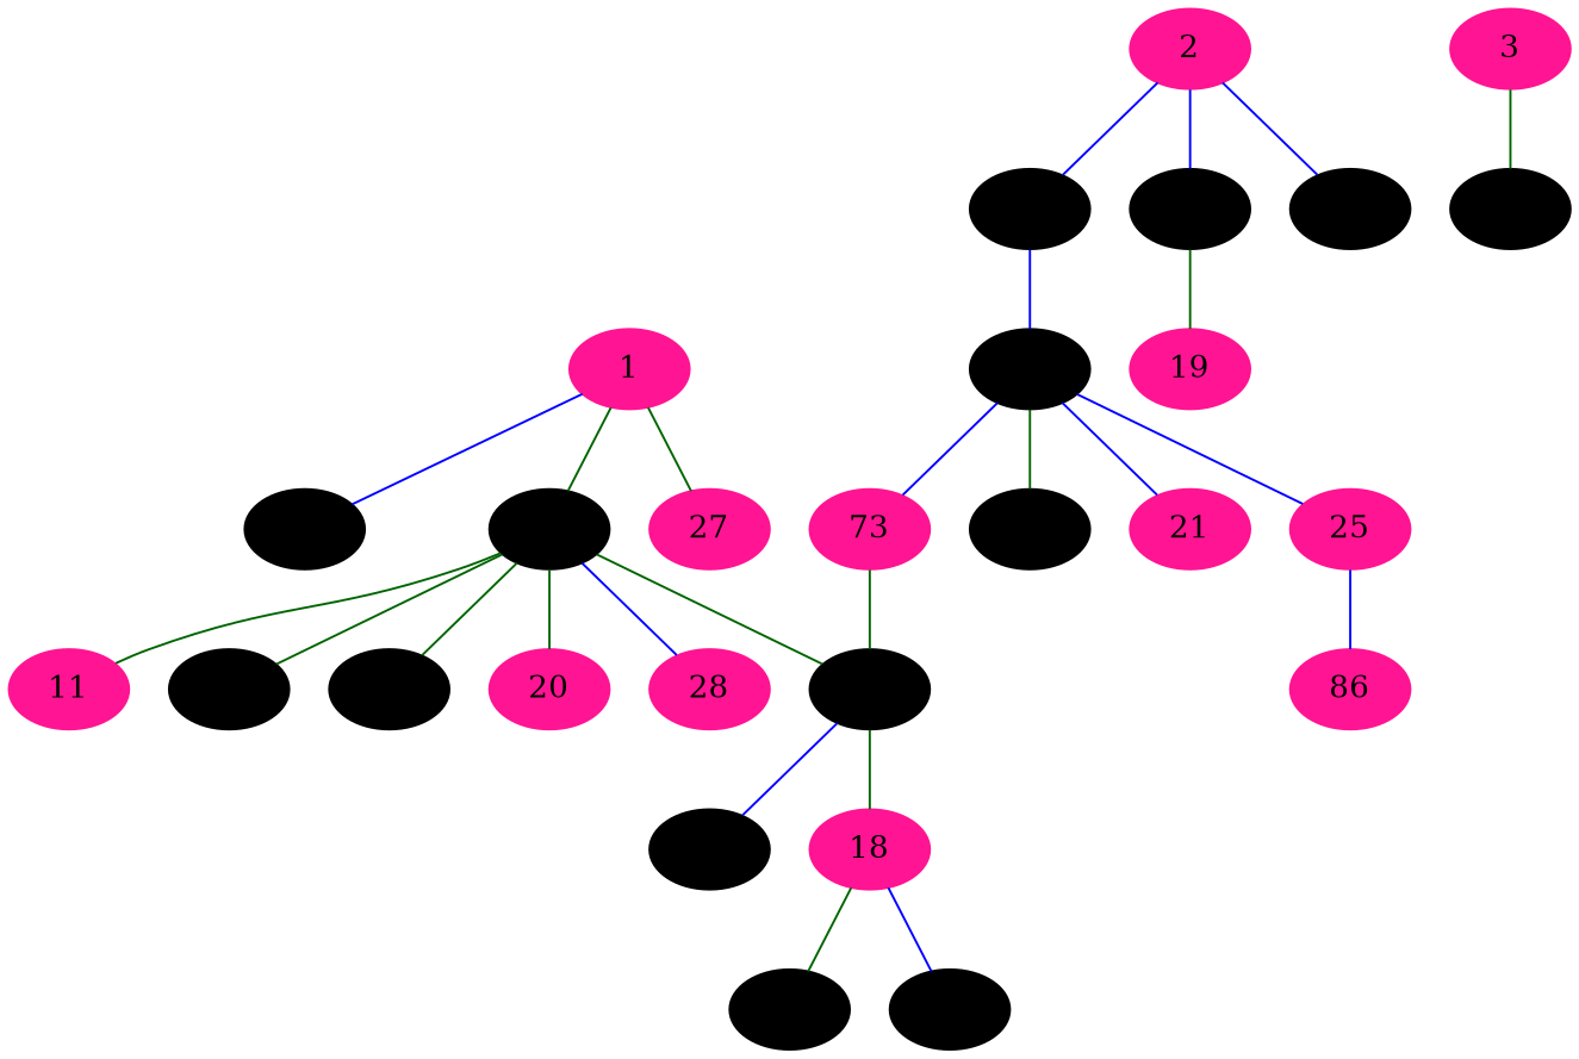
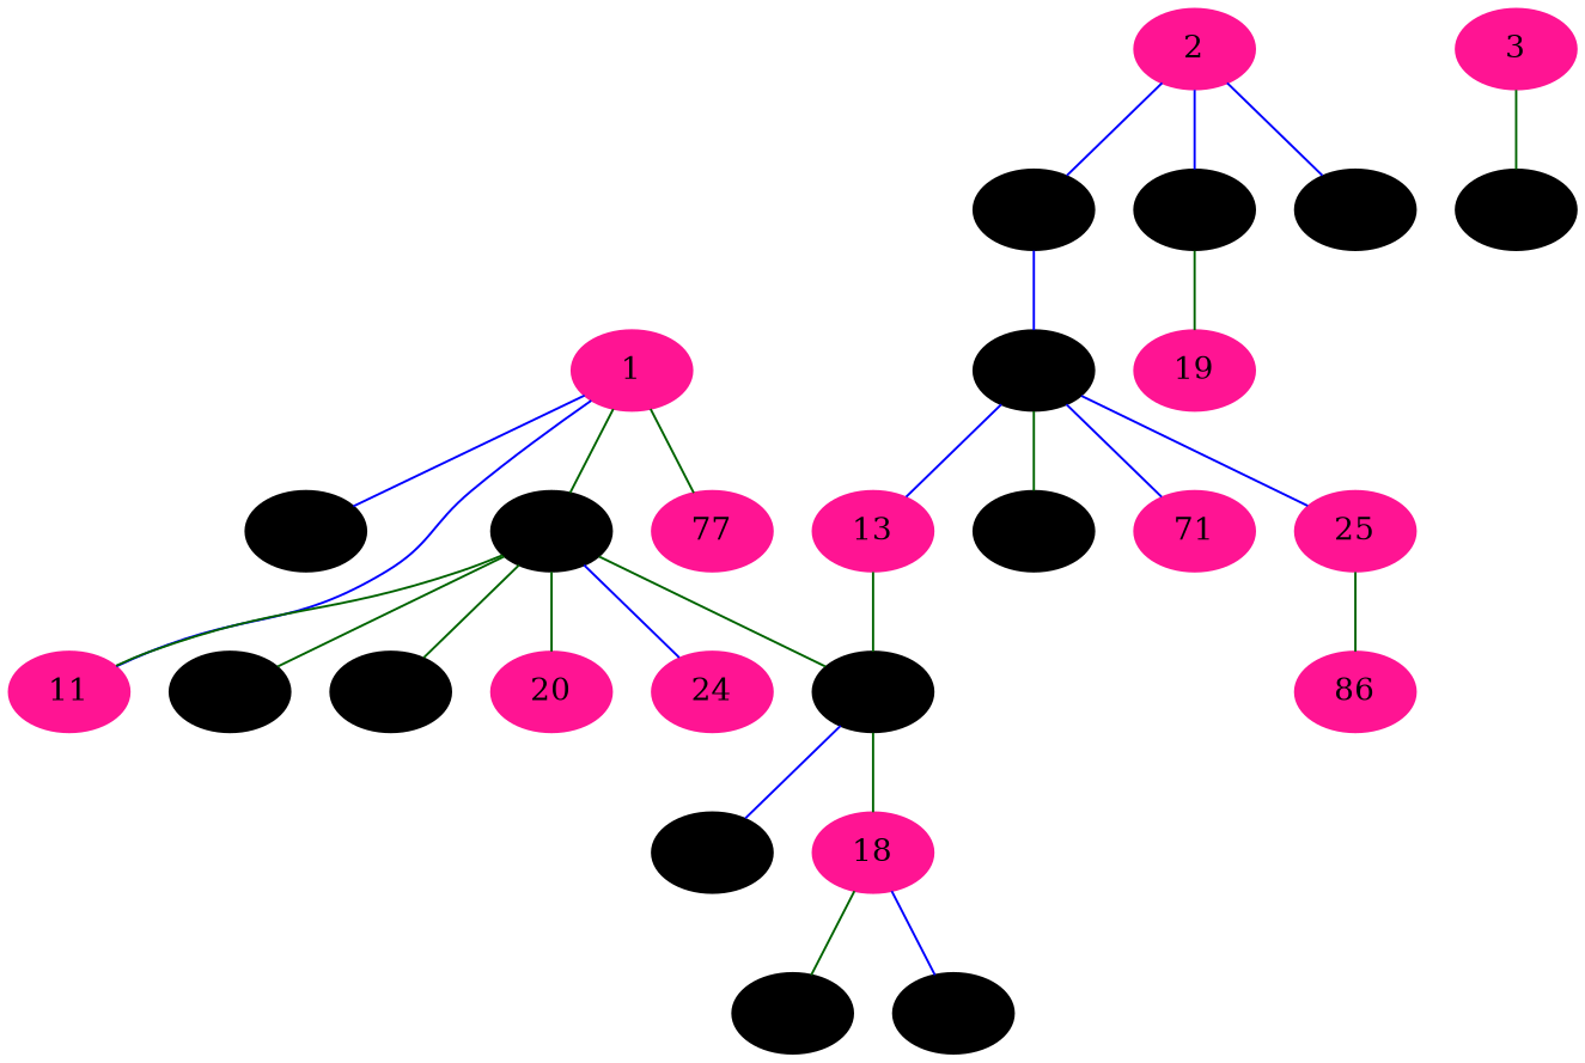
  graph {
    node [color=black style=filled]
    edge [color=darkgreen weight=1.0]
    1 [color=deeppink]
    4
    6
    11 [color=deeppink]
-   27 [color=deeppink]
+   27 [color=deeppink label=77]
    2 [color=deeppink]
    5
    8
    15
    7
    10
    16
    20 [color=deeppink]
-   24 [color=deeppink label=28]
+   24 [color=deeppink]
    3 [color=deeppink]
    12
    9
    19 [color=deeppink]
-   13 [color=deeppink label=73]
+   13 [color=deeppink]
    14
-   21 [color=deeppink]
+   21 [color=deeppink label=71]
    25 [color=deeppink]
    17
    18 [color=deeppink]
    n25 [color=deeppink label=86]
    22
    23
    1 -- 4 [color=blue]
    1 -- 6
+   1 -- 11 [color=blue]
    1 -- 27 [weight=3.0]
    6 -- 11
    6 -- 7
    6 -- 10
    6 -- 16
    6 -- 20 [weight=3.0]
    6 -- 24 [color=blue]
    2 -- 5 [color=blue]
    2 -- 8 [color=blue weight=11.0]
    2 -- 15 [color=blue]
    5 -- 9 [color=blue]
    8 -- 19
    16 -- 17 [color=blue]
    16 -- 18 [weight=4.0]
    3 -- 12
    9 -- 13 [color=blue weight=2.0]
    9 -- 14
    9 -- 21 [color=blue]
    9 -- 25 [color=blue]
    13 -- 16
-   25 -- n25 [color=blue weight=3.0]
+   25 -- n25 [weight=3.0]
    18 -- 22
    18 -- 23 [color=blue]
  }
